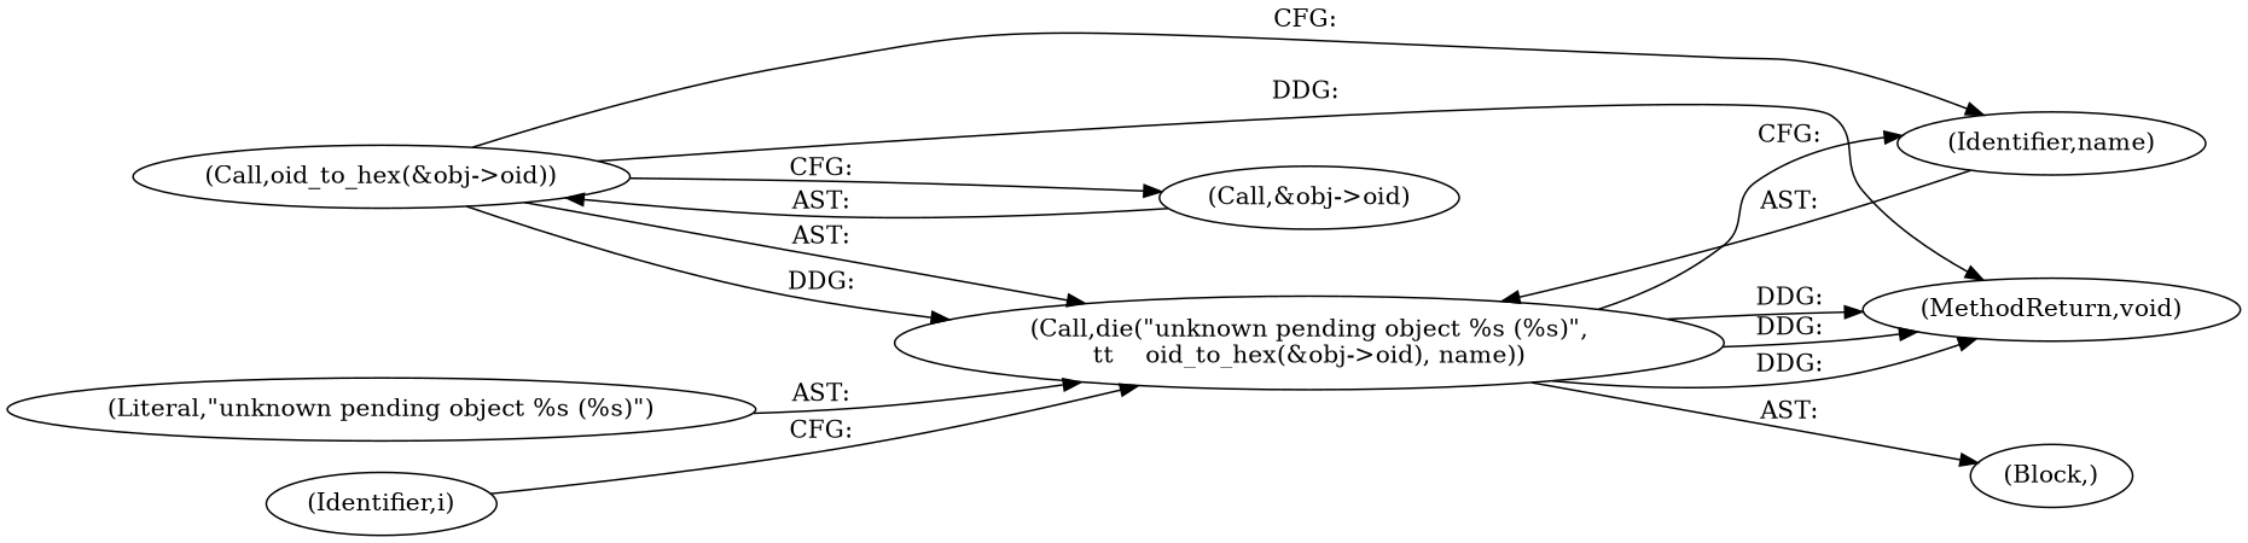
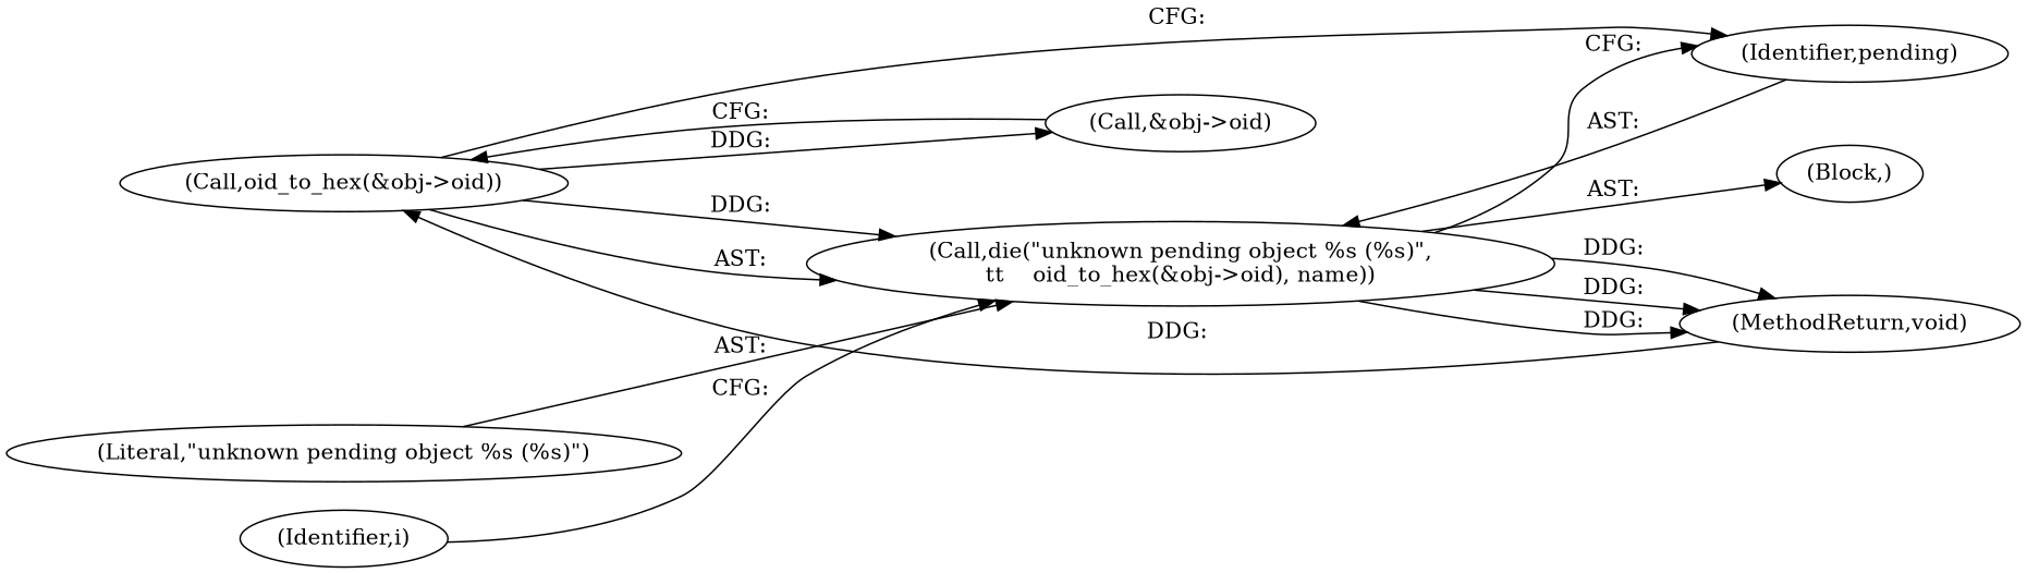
  digraph {
    rankdir=LR
    n1 [label="(Call,oid_to_hex(&obj->oid))"]
    n2 [label="(Call,die(\"unknown pending object %s (%s)\",\n\t\t    oid_to_hex(&obj->oid), name))"]
    n3 [label="(Call,&obj->oid)"]
    n4 [label="(MethodReturn,void)"]
-   n5 [label="(Identifier,name)"]
+   n5 [label="(Identifier,pending)"]
    n6 [label="(Block,)"]
    n7 [label="(Literal,\"unknown pending object %s (%s)\")"]
    n8 [label="(Identifier,i)"]
    n1 -> n2 [label="AST: "]
    n1 -> n2 [label="DDG: "]
-   n1 -> n3 [label="CFG: "]
-   n1 -> n4 [label="DDG: "]
+   n1 -> n3 [label="DDG: "]
+   n4 -> n1 [label="DDG: "]
    n1 -> n5 [label="CFG: "]
    n2 -> n4 [label="DDG: "]
    n2 -> n4 [label="DDG: "]
    n2 -> n4 [label="DDG: "]
    n2 -> n5 [label="CFG: "]
    n2 -> n6 [label="AST: "]
-   n3 -> n1 [label="AST: "]
+   n3 -> n1 [label="CFG: "]
    n5 -> n2 [label="AST: "]
    n7 -> n2 [label="AST: "]
    n8 -> n2 [label="CFG: "]
  }
